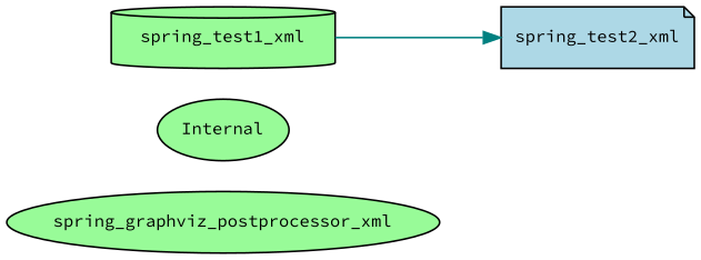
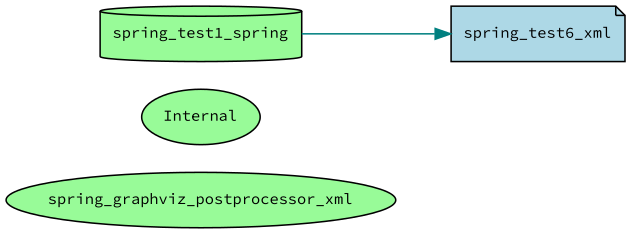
  digraph {
    fontname="Source Code Pro"
    rankdir=LR
    node [fillcolor=palegreen fontname="Source Code Pro" fontsize=10 shape=ellipse style=filled]
    n1 [label=spring_graphviz_postprocessor_xml]
    n2 [label=Internal]
-   n3 [label=spring_test1_xml shape=cylinder]
-   n4 [fillcolor=lightblue label=spring_test2_xml shape=note]
+   n3 [label=spring_test1_spring shape=cylinder]
+   n4 [fillcolor=lightblue label=spring_test6_xml shape=note]
    n3 -> n4 [color=teal fontname="Source Code Pro" fontsize=9 style=solid]
  }
